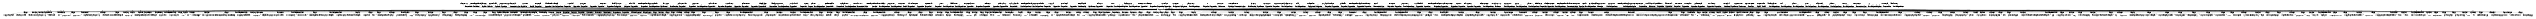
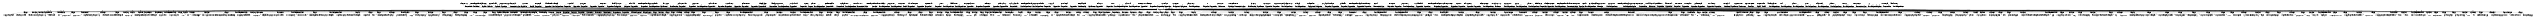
  digraph {
    node [color=black fontname="DejaVu Sans" shape=none]
    edge [color=BLACK]
    n1 [label=AmericanCivilWar]
    n2 [label=AbrahamLincoln]
    n3 [label=WikicatAmericanPeople]
    n4 [label=presidentialnominees]
    n5 [label=PeopleofIllinoisintheAmericanCivilWar]
    n6 [label=PetersenHouse]
    n7 [label=DC]
    n8 [label=AbrahamLincoln2]
    n9 [label=AbrahamLincoln]
    n10 [label=WikicatPeopleOfTheAmericanCivilWar]
    n11 [label=MembersoftheIllinoisHouseofRepresentatives]
    n12 [label=BlackHawkWar]
    n13 [label=httpdbpediaorgresourceJohnHenryrepresentative]
    n14 [label=carwardinehtml]
    n15 [label=MaryToddLincoln]
    n16 [label=WikicatIllinoisLawyers]
    n17 [label=Illinois]
    n18 [label=DC]
    n19 [label=Whole100003553]
    n20 [label=httpwwwamazoncomLincolnElection1860ConciseLibrarydp0809330350]
    n21 [label=BurialsatOakRidgeCemetery]
    n22 [label=ThomasLHarris]
    n23 [label=AndrewJohnson]
    n24 [label=thefateoflibertyabrahamlincolnandcivilliberties]
    n25 [label=Survivor110681194]
    n26 [label=httplincolnlibniuedu]
    n27 [label=httpdbpediaorgresourceRepublicanPartyUnitedStates]
    n28 [label=WikicatRepublicanPartyPresidentsOfTheUnitedStates]
    n29 [label=WikicatDuellists]
    n30 [label=empty]
    n31 [label=httpdbpediaorgresourcePrivaterank]
    n32 [label=ArmyOfficer109809749]
    n33 [label=Indiana]
    n34 [label=Serviceman110582746]
    n35 [label=CausalAgent100007347]
    n36 [label=Intellectual109621545]
    n37 [label=Representative110522035]
    n38 [label=Illinois]
    n39 [label=LivingThing100004258]
    n40 [label=IllinoisHouseofRepresentatives]
    n41 [label=AbrahamLincolnNovember1863jpg]
    n42 [label=OakRidgeCemetery]
    n43 [label=LincolnTomb]
    n44 [label=AbrahamLincoln]
    n45 [label=WikicatHumanists]
    n46 [label=Peoplewithmooddisorders]
    n47 [label=WikicatAssassinatedAmericanPoliticians]
    n48 [label=PersonWithOccupation]
    n49 [label=AbrahamLincoln]
    n50 [label=AbrahamLincoln]
    n51 [label=WikicatPresidentsOfTheUnitedStates]
    n52 [label=WikicatAmericanAbolitionists]
    n53 [label=WikicatAssassinatedHeadsOfState]
    n54 [label=Organism100004475]
    n55 [label=carwardinehtml]
    n56 [label=WikicatPeopleOfIllinoisInTheAmericanCivilWar]
    n57 [label=ReligiousviewsofAbrahamLincoln]
    n58 [label=Americanpostmasters]
    n59 [label=lincolnandthedecisionforwarthenorthernresponse]
    n60 [label=Politicians]
    n61 [label=thcenturyAmericanpoliticians]
    n62 [label=OfficeHolder]
    n63 [label=node19470]
    n64 [label=NaturalPerson]
    n65 [label=httpwwwabrahamlincolnassociationorg]
    n66 [label=AbrahamLincoln]
    n67 [label=WikicatAssassinatedPoliticians]
    n68 [label=President110467179]
    n69 [label=Leader109623038]
    n70 [label=PresidentsoftheUnitedStates]
    n71 [label=Holder110180178]
    n72 [label=defaultaspx]
    n73 [label=Reformer110515194]
    n74 [label=IllinoisWhigs]
    n75 [label=Agent]
    n76 [label=Worker109632518]
    n77 [label=neelyhtml]
    n78 [label=Illinois]
    n79 [label=RobertToddLincoln]
    n80 [label=Person100007846]
    n81 [label=Illinois]
    n82 [label=Owner110389398]
    n83 [label=Scholar110557854]
    n84 [label=DC]
    n85 [label=AssassinatedPresidentsoftheUnitedStates]
    n86 [label=empty]
    n87 [label=Thing]
    n88 [label=WikicatAmericanPeopleOfBritishDescent]
    n89 [label=JamesBuchanan]
    n90 [label=MilitaryOfficer110317007]
    n91 [label=Person]
    n92 [label=AmericanpeopleofEnglishdescent]
    n93 [label=Illinois]
    n94 [label=Employer110054657]
    n95 [label=Person]
    n96 [label=WikicatAmericanPeopleOfEnglishDescent]
    n97 [label=httpdbpediaorgresourceWhigPartyUnitedStates]
    n98 [label=LincolnAbraham18091865]
    n99 [label=IllinoisRepublicans]
    n100 [label=httpdatanytimescom43965769562908368213]
    n101 [label=Unionpoliticalleaders]
    n102 [label=HeadOfState110164747]
    n103 [label=AbrahamLincoln]
    n104 [label=AbrahamLincoln]
    n105 [label=httpjadbpediaorgresource]
    n106 [label=President109630641]
    n107 [label=Adult109605289]
    n108 [label=AbrahamLincoln1]
    n109 [label=WikicatAmericanPoliticians]
    n110 [label=lifeportraitabrahamlincoln]
    n111 [label=thegovernmentisabouttofallintoourhands1860abrahamlincoln]
    n112 [label=YagoLegalActor]
-   n113 [label=TadLincoln]
    n114 [label=Kentucky]
    n115 [label=httpdbpediaorgresourceCaptainUnitedStatesO3]
    n116 [label=HallofFameforGreatAmericansinductees]
    n117 [label=WikicatAmericanLawyers]
    n118 [label=Politicalpartyfounders]
    n119 [label=synsetpresidentnoun3]
    n120 [label=AbrahamLincoln3]
    n121 [label=AbrahamLincoln]
    n122 [label=thcenturyChristians]
    n123 [label=AbrahamLincoln]
    n124 [label=1860]
    n125 [label=m0gzh]
    n126 [label=PhysicalEntity100001930]
    n127 [label=s7thcongressionaldistrict]
    n128 [label=MembersoftheUnitedStatesHouseofRepresentativesfromIllinois]
    n129 [label=httpcommonswikimediaorgwikiSpecialFilePathAbrahamLincolnNovember1863jpgwidth300]
    n130 [label=Dueler110038929]
    n131 [label=Person]
    n132 [label=DC]
    n133 [label=Object100002684]
    n134 [label=Illinois]
    n135 [label=AbrahamLincoln]
    n136 [label=EdwardBakerLincoln]
    n137 [label=Master110298647]
    n138 [label=Q215627]
    n139 [label=WikicatAmericanPostmasters]
    n140 [label=httpenwikipediaorgwikiAbrahamLincolnoldid708291397]
    n141 [label=abrahamlincoln]
    n142 [label=YagoLegalActorGeo]
    n143 [label=Q91]
    n144 [label=Assassinatedheadsofstate]
    n145 [label=Politicians]
    n146 [label=WikicatIllinoisPoliticians]
    n147 [label=Professional110480253]
    n148 [label=httpwwwlocgovrrprogrambibpresidentslincoln]
    n149 [label=WikicatAssassinatedAmericanPeople]
    n150 [label=JonathanDillon]
    n151 [label=AbrahamLincoln]
    n152 [label=Postmaster110459575]
    n153 [label=Americanclassicalliberals]
    n154 [label=AbeLincoln]
    n155 [label=WilliamWallaceLincoln]
    n156 [label=httpviaforgviaf76349832]
    n157 [label=Agent]
    n158 [label=Abolitionist109756637]
    n159 [label=WhigPartymembersoftheUnitedStatesHouseofRepresentatives]
    n160 [label=PA35]
    n161 [label=WikicatAmericanMurderVictims]
    n162 [label=1864]
    n163 [label=SkilledWorker110605985]
    n164 [label=RepublicanPartyPresidentsoftheUnitedStates]
    n165 [label=Q5]
    n166 [label=AbrahamLincoln]
    n167 [label=httpdbpediaorgresourceNationalUnionPartyUnitedStates]
    n168 [label=WikicatUnitedStatesArmyOfficers]
    n169 [label=Politician110450303]
    n170 [label=Negotiator110351874]
    n171 [label=WikicatUnionPoliticalLeaders]
    n172 [label=Humanist110191192]
    n173 [label=Illinois]
    n174 [label=Victim110752093]
    n175 [label=Mx4rwQBiTZwpEbGdrcN5Y29ycA]
    n176 [label=deaths]
    n177 [label=Communicator109610660]
    n178 [label=WikicatPeopleFromKentucky]
    n179 [label=AbrahamLincoln]
    n180 [label=Indiana]
    n181 [label=Illinoislawyers]
    n182 [label=ih060934html]
    n183 [label=WikicatSmallpoxSurvivors]
    n184 [label=WikicatAmericanPeopleOfWelshDescent]
    n185 [label=Smallpoxsurvivors]
    n186 [label=WikicatAssassinatedUnitedStatesPresidents]
    n187 [label=Kentucky]
    n188 [label=Kentucky]
    n189 [label=httpwwwlincolnbicentennialorg]
    n190 [label=Illinois]
    n191 [label=Official110372373]
    n192 [label=Lawyer110249950]
    n193 [label=Adversary109773245]
    n194 [label=births]
    n195 [label=Q91]
    n196 [label=Officeholder110371450]
    n197 [label=CulturaldepictionsofAbrahamLincoln]
    n198 [label=synsetincumbentnoun1]
    n199 [label=Disputant109615465]
    n200 [label=httpdbpediaorgresourceAbemusical]
    n201 [label=ChasingVermeer]
    n202 [label=AbrahamLincolnandAmericanSlavery]
    n203 [label=NancyLincoln]
    n204 [label=EdwardBates]
    n205 [label=thPresidentoftheUnitedStates]
    n206 [label=WilliamCPrice]
    n207 [label=GalushaAGrow]
    n208 [label=GustavusFox]
    n209 [label=GeorgePerkinsMarsh]
    n210 [label=GideonWelles]
    n211 [label=httpdbpediaorgresourceAbrahampresident]
    n212 [label=HenryAdams]
    n213 [label=JamesWatsonWebb]
    n214 [label=Abahamlincoln]
    n215 [label=WarnerUnderwood]
    n216 [label=WilliamDennisonJr]
    n217 [label=CalebBloodSmith]
    n218 [label=ChesapeakeAffair]
    n219 [label=PresidentAbrahamLincoln]
    n220 [label=JohnPalmerUsher]
    n221 [label=sinaComa]
    n222 [label=AbeLincoln]
    n223 [label=BattleofFortStevens]
    n224 [label=HonestAbeLincoln]
    n225 [label=LincolntheUnknown]
    n226 [label=httpdbpediaorgresourceLincolnpresident]
    n227 [label=AbrahamLincon]
    n228 [label=ThomasLincoln]
    n229 [label=HenrySheltonSanford]
    n230 [label=FrancisESpinner]
    n231 [label=ALincoln]
    n232 [label=PresedentLincon]
    n233 [label=ElizaMcCardleJohnson]
    n234 [label=UlyssesSGrant]
    n235 [label=BattleofMalvernHill]
    n236 [label=SlaveryAmendment]
    n237 [label=httpdbpediaorgresourceAbrahamLincolnpresident]
    n238 [label=WilliamJayne]
    n239 [label=SalmonPChase]
    n240 [label=EdgarLeeMasters]
    n241 [label=EllenHamlin]
    n242 [label=Lincoln]
-   n243 [label=PresidentAbraham]
+   n243 [label=SkilledWorker]
    n244 [label=BibliographyofUlyssesSGrant]
    n245 [label=WilliamHSeward]
    n246 [label=WilliamLDayton]
    n247 [label=Aberhamlincoln]
    n248 [label=Sr]
    n249 [label=WardHillLamon]
    n250 [label=LincolnatGettysburg]
    n251 [label=RajivSatyal]
    n252 [label=HannibalHamlin]
    n253 [label=AbrahamLincolnandtheAmericanCivilWar]
-   n254 [label=Dueler]
+   n254 [label=HonestAbe]
    n255 [label=SidneyEdgerton]
    n256 [label=JohnAlexanderMcClernand]
    n257 [label=JamesSpeed]
    n258 [label=httpdbpediaorgresourceJamesMcBridepolitician]
    n259 [label=sGamble]
    n260 [label=EdwinStanton]
    n261 [label=AbrahmLincoln]
    n262 [label=WilliamPFessenden]
    n263 [label=httpdbpediaorgresourceCassiusMarcellusClaypolitician]
    n264 [label=CarlSchurz]
    n265 [label=EllenMariaColfax]
    n266 [label=GreatEmancipator]
    n267 [label=KrishnaPakshakkilikal]
    n268 [label=Abarahamlincoln]
    n269 [label=Abraham]
    n270 [label=Abelincolin]
    n271 [label=GeorgeMDallas]
    n272 [label=TheGreatEmancipator]
    n273 [label=httpdbpediaorgresourceTheLincolnConspiracybook]
    n274 [label=scabinet]
    n275 [label=EarlylifeandcareerofAbrahamLincoln]
    n276 [label=Abrahamlincoln]
    n277 [label=httpdbpediaorgresourceAbrahamLincolndisambiguation]
    n278 [label=HowFewRemainTheWarofSecession1]
    n279 [label=FleetwoodLindley]
    n280 [label=HughMcCulloch]
    n281 [label=SimonCameron]
    n282 [label=JamesBLongacre]
    n283 [label=SchuylerColfax]
    n284 [label=ThomasPaine]
    n285 [label=SarahBushLincoln]
    n286 [label=SarahLincolnGrigsby]
    n287 [label=ThomasDiLorenzo]
    n288 [label=PresidentAbeLincoln]
    n289 [label=sLife]
    n290 [label=Abelicnoln]
    n291 [label=ALincoln]
    n292 [label=TheRailSplitter]
    n293 [label=AbeLincon]
    n294 [label=Lincolnian]
    n295 [label=LincolnandDarwin]
    n296 [label=AL]
    n297 [label=Unionblockade]
    n298 [label=PresidentLincoln]
    n1 -> n2 [label=dbo_commander]
    n2 -> n2 [label=owl_sameAs]
    n2 -> n3 [label=rdf_type]
    n2 -> n4 [label=dct_subject]
    n2 -> n5 [label=dct_subject]
    n2 -> n6 [label=dbp_deathPlace]
    n2 -> n6 [label=dbo_deathPlace]
    n2 -> n7 [label=rdf_type]
    n2 -> n8 [label=dbo_termPeriod]
    n2 -> n9 [label=owl_sameAs]
    n2 -> n10 [label=rdf_type]
    n2 -> n11 [label=dct_subject]
    n2 -> n12 [label=dbo_battle]
    n2 -> n12 [label=dbp_battles]
    n2 -> n13 [label=dbo_predecessor]
    n2 -> n13 [label=dbp_predecessor]
    n2 -> n14 [label=dbo_wikiPageExternalLink]
    n2 -> n15 [label=dbo_spouse]
    n2 -> n15 [label=dbp_spouse]
    n2 -> n16 [label=rdf_type]
    n2 -> n17 [label=dbp_state]
    n2 -> n17 [label=dbo_region]
    n2 -> n18 [label=dct_subject]
    n2 -> n19 [label=rdf_type]
    n2 -> n20 [label=dbo_wikiPageExternalLink]
    n2 -> n21 [label=dct_subject]
    n2 -> n22 [label=dbp_successor]
    n2 -> n22 [label=dbo_successor]
    n2 -> n23 [label=dbp_successor]
    n2 -> n23 [label=dbo_successor]
    n2 -> n24 [label=dbo_wikiPageExternalLink]
    n2 -> n25 [label=rdf_type]
    n2 -> n26 [label=dbo_wikiPageExternalLink]
    n2 -> n27 [label=dbo_party]
    n2 -> n28 [label=rdf_type]
    n2 -> n29 [label=rdf_type]
    n2 -> n30 [label=owl_sameAs]
    n2 -> n31 [label=dbo_militaryRank]
    n2 -> n32 [label=rdf_type]
    n2 -> n33 [label=dct_subject]
    n2 -> n34 [label=rdf_type]
    n2 -> n35 [label=rdf_type]
    n2 -> n36 [label=rdf_type]
    n2 -> n37 [label=rdf_type]
    n2 -> n38 [label=rdf_type]
    n2 -> n39 [label=rdf_type]
    n2 -> n40 [label=dbp_office]
    n2 -> n41 [label=foaf_depiction]
    n2 -> n42 [label=dbo_restingPlace]
    n2 -> n42 [label=dbp_restingplace]
    n2 -> n43 [label=dbp_restingplace]
    n2 -> n43 [label=dbo_restingPlace]
    n2 -> n44 [label=foaf_isPrimaryTopicOf]
    n2 -> n45 [label=rdf_type]
    n2 -> n46 [label=dct_subject]
    n2 -> n47 [label=rdf_type]
    n2 -> n48 [label=rdf_type]
    n2 -> n49 [label=owl_sameAs]
    n2 -> n50 [label=owl_sameAs]
    n2 -> n51 [label=rdf_type]
    n2 -> n52 [label=rdf_type]
    n2 -> n53 [label=rdf_type]
    n2 -> n54 [label=rdf_type]
    n2 -> n55 [label=dbo_wikiPageExternalLink]
    n2 -> n56 [label=rdf_type]
    n2 -> n57 [label=dbo_religion]
    n2 -> n58 [label=dct_subject]
    n2 -> n59 [label=dbo_wikiPageExternalLink]
    n2 -> n60 [label=rdf_type]
    n2 -> n61 [label=dct_subject]
    n2 -> n62 [label=rdf_type]
    n2 -> n63 [label=dbo_wikiPageExternalLink]
    n2 -> n64 [label=rdf_type]
    n2 -> n65 [label=dbo_wikiPageExternalLink]
    n2 -> n66 [label=owl_sameAs]
    n2 -> n67 [label=rdf_type]
    n2 -> n68 [label=rdf_type]
    n2 -> n69 [label=rdf_type]
    n2 -> n70 [label=dct_subject]
    n2 -> n71 [label=rdf_type]
    n2 -> n72 [label=dbo_wikiPageExternalLink]
    n2 -> n73 [label=rdf_type]
    n2 -> n74 [label=dct_subject]
    n2 -> n75 [label=rdf_type]
    n2 -> n76 [label=rdf_type]
    n2 -> n77 [label=dbo_wikiPageExternalLink]
    n2 -> n78 [label=dbo_restingPlace]
    n2 -> n79 [label=dbo_child]
    n2 -> n80 [label=rdf_type]
    n2 -> n81 [label=dct_subject]
    n2 -> n82 [label=rdf_type]
    n2 -> n83 [label=rdf_type]
    n2 -> n84 [label=dct_subject]
    n2 -> n85 [label=dct_subject]
    n2 -> n86 [label=owl_sameAs]
    n2 -> n87 [label=rdf_type]
    n2 -> n88 [label=rdf_type]
    n2 -> n89 [label=dbp_predecessor]
    n2 -> n89 [label=dbo_predecessor]
    n2 -> n90 [label=rdf_type]
    n2 -> n91 [label=rdf_type]
    n2 -> n92 [label=dct_subject]
    n2 -> n93 [label=rdf_type]
    n2 -> n94 [label=rdf_type]
    n2 -> n95 [label=rdf_type]
    n2 -> n96 [label=rdf_type]
    n2 -> n97 [label=dbo_party]
    n2 -> n98 [label=owl_sameAs]
    n2 -> n99 [label=dct_subject]
    n2 -> n100 [label=owl_sameAs]
    n2 -> n101 [label=dct_subject]
    n2 -> n102 [label=rdf_type]
    n2 -> n103 [label=dct_subject]
    n2 -> n104 [label=owl_sameAs]
    n2 -> n105 [label=owl_sameAs]
    n2 -> n106 [label=rdf_type]
    n2 -> n107 [label=rdf_type]
    n2 -> n108 [label=dbo_termPeriod]
    n2 -> n109 [label=rdf_type]
    n2 -> n110 [label=dbo_wikiPageExternalLink]
    n2 -> n111 [label=dbo_wikiPageExternalLink]
    n2 -> n112 [label=rdf_type]
-   n2 -> n113 [label=dbo_child]
    n2 -> n114 [label=rdf_type]
    n2 -> n115 [label=dbo_militaryRank]
    n2 -> n116 [label=dct_subject]
    n2 -> n117 [label=rdf_type]
    n2 -> n118 [label=dct_subject]
    n2 -> n119 [label=dbp_wordnet_type]
    n2 -> n120 [label=dbo_termPeriod]
    n2 -> n121 [label=owl_sameAs]
    n2 -> n122 [label=dct_subject]
    n2 -> n123 [label=owl_sameAs]
    n2 -> n124 [label=dct_subject]
    n2 -> n125 [label=owl_sameAs]
    n2 -> n126 [label=rdf_type]
    n2 -> n127 [label=dbo_region]
    n2 -> n128 [label=dct_subject]
    n2 -> n129 [label=dbo_thumbnail]
    n2 -> n130 [label=rdf_type]
    n2 -> n131 [label=rdf_type]
    n2 -> n132 [label=dbo_deathPlace]
    n2 -> n133 [label=rdf_type]
    n2 -> n134 [label=dct_subject]
    n2 -> n135 [label=owl_sameAs]
    n2 -> n136 [label=dbo_child]
    n2 -> n137 [label=rdf_type]
    n2 -> n138 [label=rdf_type]
    n2 -> n139 [label=rdf_type]
    n2 -> n140 [label=prov_wasDerivedFrom]
    n2 -> n141 [label=dbo_wikiPageExternalLink]
    n2 -> n142 [label=rdf_type]
    n2 -> n143 [label=owl_sameAs]
    n2 -> n144 [label=dct_subject]
    n2 -> n145 [label=rdf_type]
    n2 -> n146 [label=rdf_type]
    n2 -> n147 [label=rdf_type]
    n2 -> n148 [label=dbo_wikiPageExternalLink]
    n2 -> n149 [label=rdf_type]
    n2 -> n150 [label=owl_sameAs]
    n2 -> n151 [label=owl_sameAs]
    n2 -> n152 [label=rdf_type]
    n2 -> n153 [label=dct_subject]
    n2 -> n154 [label=owl_sameAs]
    n2 -> n155 [label=dbo_child]
    n2 -> n156 [label=owl_sameAs]
    n2 -> n157 [label=rdf_type]
    n2 -> n158 [label=rdf_type]
    n2 -> n159 [label=dct_subject]
    n2 -> n160 [label=dbo_wikiPageExternalLink]
    n2 -> n161 [label=rdf_type]
    n2 -> n162 [label=dct_subject]
    n2 -> n163 [label=rdf_type]
    n2 -> n164 [label=dct_subject]
    n2 -> n165 [label=rdf_type]
    n2 -> n166 [label=owl_sameAs]
    n2 -> n167 [label=dbo_party]
    n2 -> n168 [label=rdf_type]
    n2 -> n169 [label=rdf_type]
    n2 -> n170 [label=rdf_type]
    n2 -> n171 [label=rdf_type]
    n2 -> n172 [label=rdf_type]
    n2 -> n173 [label=rdf_type]
    n2 -> n174 [label=rdf_type]
    n2 -> n175 [label=owl_sameAs]
    n2 -> n176 [label=dct_subject]
    n2 -> n177 [label=rdf_type]
    n2 -> n178 [label=rdf_type]
    n2 -> n179 [label=owl_sameAs]
    n2 -> n180 [label=rdf_type]
    n2 -> n181 [label=dct_subject]
    n2 -> n182 [label=dbo_wikiPageExternalLink]
    n2 -> n183 [label=rdf_type]
    n2 -> n184 [label=rdf_type]
    n2 -> n185 [label=dct_subject]
    n2 -> n186 [label=rdf_type]
    n2 -> n187 [label=dbo_birthPlace]
    n2 -> n188 [label=dct_subject]
    n2 -> n189 [label=dbo_wikiPageExternalLink]
    n2 -> n190 [label=dct_subject]
    n2 -> n191 [label=rdf_type]
    n2 -> n192 [label=rdf_type]
    n2 -> n193 [label=rdf_type]
    n2 -> n194 [label=dct_subject]
    n2 -> n195 [label=owl_sameAs]
    n2 -> n196 [label=rdf_type]
    n2 -> n197 [label=rdfs_seeAlso]
    n2 -> n198 [label=dbp_wordnet_type]
    n2 -> n199 [label=rdf_type]
    n15 -> n2 [label=dbp_president]
    n15 -> n2 [label=dbo_spouse]
    n15 -> n2 [label=dbo_president]
    n23 -> n2 [label=dbp_predecessor]
    n23 -> n2 [label=dbo_predecessor]
    n23 -> n2 [label=dbo_president]
    n44 -> n2 [label=foaf_primaryTopic]
    n89 -> n2 [label=dbo_successor]
    n89 -> n2 [label=dbp_successor]
-   n113 -> n2 [label=dbo_parent]
-   n113 -> n2 [label=dbp_parents]
    n136 -> n2 [label=dbo_knownFor]
    n155 -> n2 [label=dbo_parent]
    n200 -> n2 [label=dbo_basedOn]
    n200 -> n2 [label=dbp_basis]
    n201 -> n2 [label=dbo_author]
    n201 -> n2 [label=dbp_author]
    n202 -> n2 [label=dbp_subject]
    n202 -> n2 [label=dbo_nonFictionSubject]
    n203 -> n2 [label=dbp_children]
    n203 -> n2 [label=dbo_child]
    n204 -> n2 [label=dbo_president]
    n204 -> n2 [label=dbp_president]
    n205 -> n2 [label=dbo_wikiPageRedirects]
    n206 -> n2 [label=dbo_president]
    n206 -> n2 [label=dbp_president]
    n207 -> n2 [label=dbo_president]
    n207 -> n2 [label=dbp_president]
    n208 -> n2 [label=dbo_president]
    n208 -> n2 [label=dbp_president]
    n209 -> n2 [label=dbo_appointer]
    n209 -> n2 [label=dbp_appointer]
    n210 -> n2 [label=dbp_president]
    n210 -> n2 [label=dbo_president]
    n211 -> n2 [label=dbo_wikiPageRedirects]
    n212 -> n2 [label=dbp_influences]
    n212 -> n2 [label=dbo_influencedBy]
    n213 -> n2 [label=dbo_president]
    n213 -> n2 [label=dbp_president]
    n214 -> n2 [label=dbo_wikiPageRedirects]
    n215 -> n2 [label=dbp_president]
    n215 -> n2 [label=dbo_president]
    n216 -> n2 [label=dbo_president]
    n216 -> n2 [label=dbp_president]
    n217 -> n2 [label=dbo_president]
    n217 -> n2 [label=dbp_president]
    n218 -> n2 [label=dbp_commander]
    n218 -> n2 [label=dbo_commander]
    n219 -> n2 [label=dbo_wikiPageRedirects]
    n220 -> n2 [label=dbp_president]
    n220 -> n2 [label=dbo_president]
    n221 -> n2 [label=dbo_guest]
    n222 -> n2 [label=dbo_wikiPageRedirects]
    n223 -> n2 [label=dbp_commander]
    n223 -> n2 [label=dbo_commander]
    n224 -> n2 [label=dbo_wikiPageRedirects]
    n225 -> n2 [label=dbo_nonFictionSubject]
    n225 -> n2 [label=dbp_subject]
    n226 -> n2 [label=dbo_wikiPageRedirects]
    n227 -> n2 [label=dbo_wikiPageRedirects]
    n228 -> n2 [label=dbo_child]
    n229 -> n2 [label=dbo_president]
    n229 -> n2 [label=dbp_president]
    n230 -> n2 [label=dbp_president]
    n230 -> n2 [label=dbo_president]
    n231 -> n2 [label=dbo_wikiPageRedirects]
    n232 -> n2 [label=dbo_wikiPageRedirects]
    n233 -> n2 [label=dbp_president]
    n233 -> n2 [label=dbo_president]
    n234 -> n2 [label=dbo_president]
    n234 -> n2 [label=dbp_president]
    n235 -> n2 [label=dbp_commander]
    n235 -> n2 [label=dbo_commander]
    n236 -> n2 [label=dbo_wikiPageRedirects]
    n237 -> n2 [label=dbo_wikiPageRedirects]
    n238 -> n2 [label=dbo_president]
    n238 -> n2 [label=dbp_president]
    n239 -> n2 [label=dbo_president]
    n239 -> n2 [label=dbp_president]
    n240 -> n2 [label=dbo_influencedBy]
    n240 -> n2 [label=dbp_influences]
    n241 -> n2 [label=dbp_president]
    n241 -> n2 [label=dbo_president]
    n242 -> n2 [label=dbo_wikiPageDisambiguates]
    n243 -> n2 [label=dbo_wikiPageRedirects]
    n244 -> n2 [label=dbp_president]
    n244 -> n2 [label=dbo_president]
    n245 -> n2 [label=dbo_president]
    n245 -> n2 [label=dbp_president]
    n246 -> n2 [label=dbo_appointer]
    n246 -> n2 [label=dbp_appointer]
    n247 -> n2 [label=dbo_wikiPageRedirects]
    n248 -> n2 [label=dbo_president]
    n248 -> n2 [label=dbp_president]
    n249 -> n2 [label=dbo_knownFor]
    n250 -> n2 [label=dbp_subject]
    n250 -> n2 [label=dbo_nonFictionSubject]
    n251 -> n2 [label=dbo_influencedBy]
    n251 -> n2 [label=dbp_influences]
    n252 -> n2 [label=dbp_president]
    n252 -> n2 [label=dbo_president]
    n253 -> n2 [label=dbo_wikiPageRedirects]
    n254 -> n2 [label=dbo_wikiPageRedirects]
    n255 -> n2 [label=dbp_appointer]
    n255 -> n2 [label=dbo_appointer]
    n256 -> n2 [label=dbo_president]
    n256 -> n2 [label=dbp_president]
    n257 -> n2 [label=dbo_president]
    n257 -> n2 [label=dbp_president]
    n258 -> n2 [label=dbp_president]
    n258 -> n2 [label=dbo_president]
    n259 -> n2 [label=dbo_nonFictionSubject]
    n260 -> n2 [label=dbo_president]
    n260 -> n2 [label=dbp_president]
    n261 -> n2 [label=dbo_wikiPageRedirects]
    n262 -> n2 [label=dbp_president]
    n262 -> n2 [label=dbo_president]
    n263 -> n2 [label=dbo_president]
    n263 -> n2 [label=dbp_president]
    n264 -> n2 [label=dbp_president]
    n264 -> n2 [label=dbo_president]
    n265 -> n2 [label=dbo_president]
    n265 -> n2 [label=dbp_president]
    n266 -> n2 [label=dbo_wikiPageRedirects]
    n267 -> n2 [label=dbo_director]
    n268 -> n2 [label=dbo_wikiPageRedirects]
    n269 -> n2 [label=dbo_wikiPageRedirects]
    n270 -> n2 [label=dbo_wikiPageRedirects]
    n271 -> n2 [label=dbo_president]
    n271 -> n2 [label=dbp_president]
    n272 -> n2 [label=dbo_wikiPageRedirects]
    n273 -> n2 [label=dbo_nonFictionSubject]
    n273 -> n2 [label=dbp_subject]
    n274 -> n2 [label=dbo_wikiPageRedirects]
    n275 -> n2 [label=rdfs_seeAlso]
    n276 -> n2 [label=dbo_wikiPageRedirects]
    n277 -> n2 [label=dbo_wikiPageDisambiguates]
    n278 -> n2 [label=dbo_commander]
    n279 -> n2 [label=dbo_knownFor]
    n280 -> n2 [label=dbo_president]
    n280 -> n2 [label=dbp_president]
    n281 -> n2 [label=dbo_president]
    n281 -> n2 [label=dbp_president]
    n282 -> n2 [label=dbo_president]
    n282 -> n2 [label=dbp_president]
    n283 -> n2 [label=dbp_president]
    n283 -> n2 [label=dbo_president]
    n284 -> n2 [label=dbo_influenced]
    n284 -> n2 [label=dbp_influenced]
    n285 -> n2 [label=dbo_knownFor]
    n286 -> n2 [label=dbo_relative]
    n287 -> n2 [label=dbp_field]
    n287 -> n2 [label=dbo_field]
    n288 -> n2 [label=dbo_wikiPageRedirects]
    n289 -> n2 [label=dbo_wikiPageRedirects]
    n290 -> n2 [label=dbo_wikiPageRedirects]
    n291 -> n2 [label=dbo_wikiPageRedirects]
    n292 -> n2 [label=dbo_wikiPageRedirects]
    n293 -> n2 [label=dbo_wikiPageRedirects]
    n294 -> n2 [label=dbo_wikiPageRedirects]
    n295 -> n2 [label=dbo_nonFictionSubject]
    n296 -> n2 [label=dbo_wikiPageDisambiguates]
    n297 -> n2 [label=dbo_commander]
    n298 -> n2 [label=dbo_wikiPageRedirects]
  }
